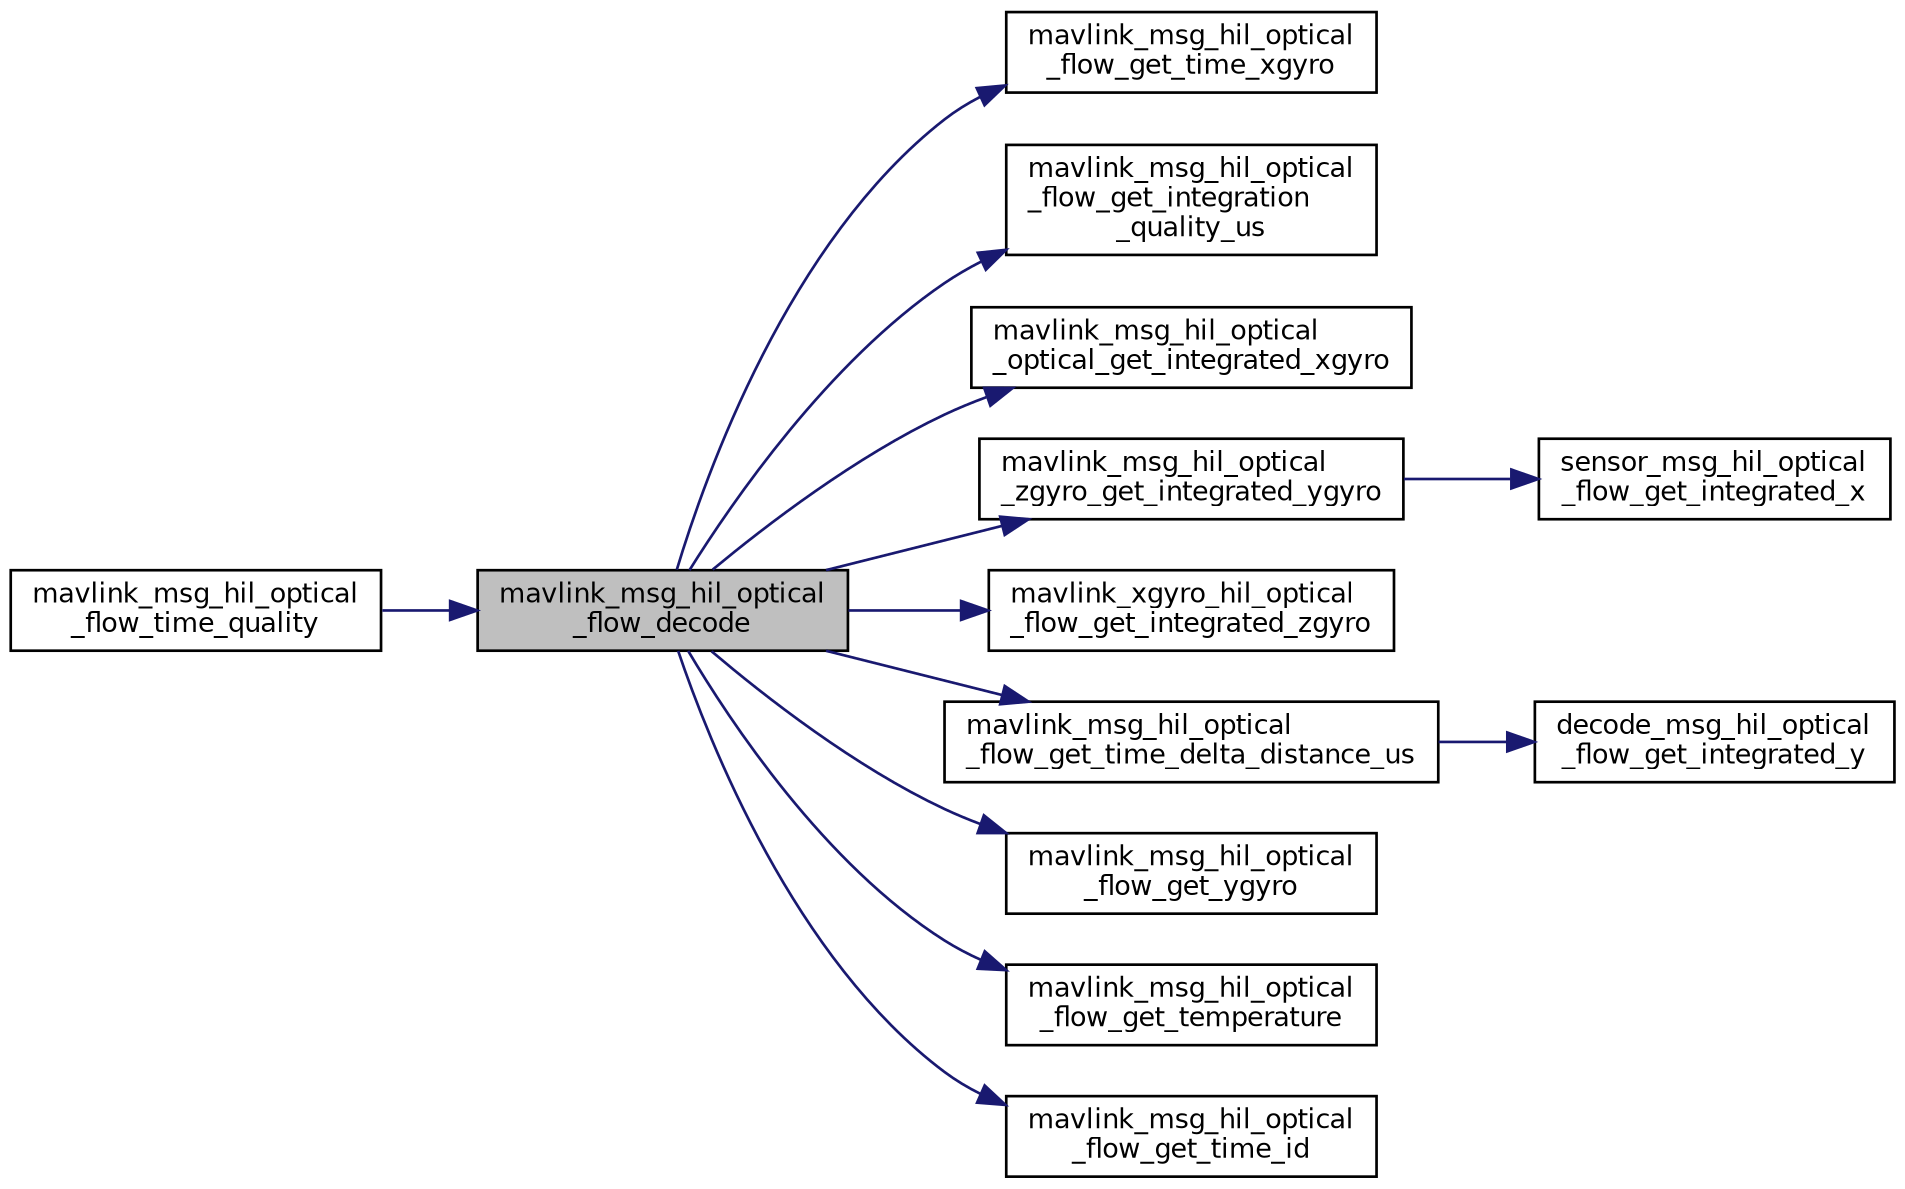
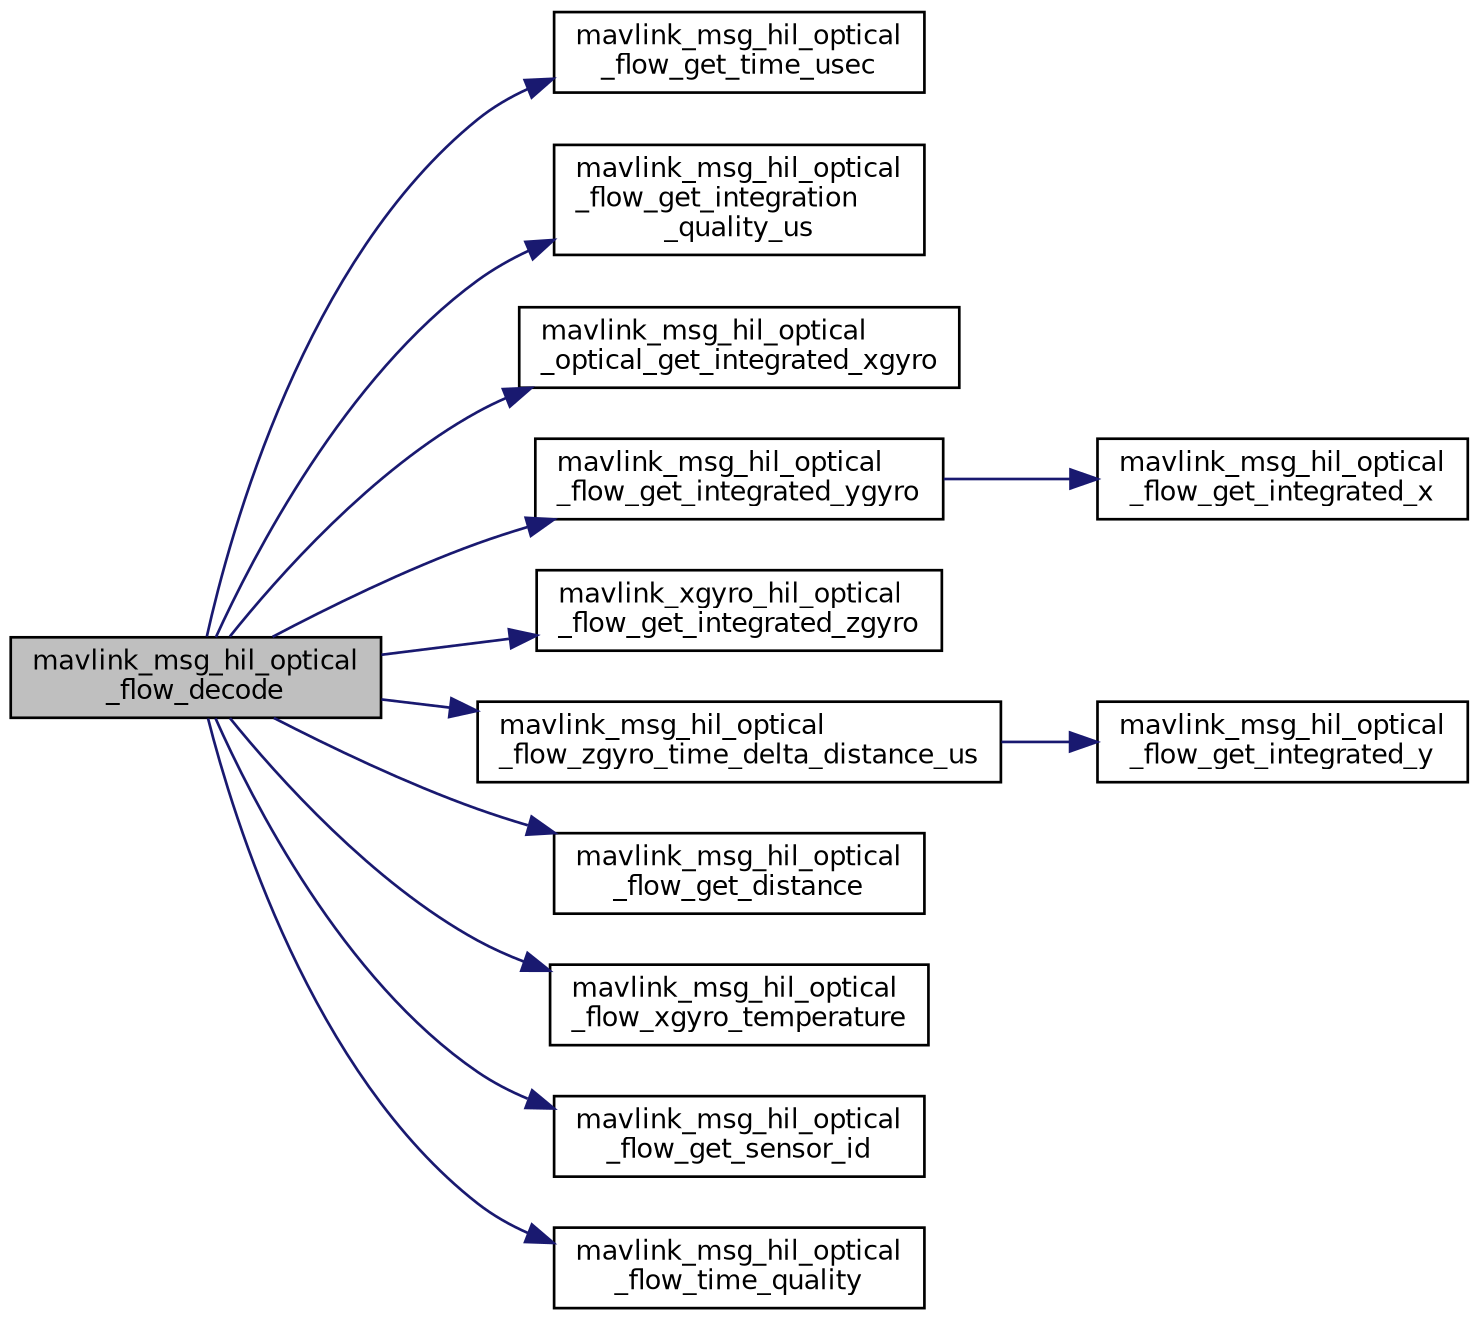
  digraph {
    rankdir=LR
    node [color=black fillcolor=white fontname=Helvetica fontsize=10 shape=record style=filled]
    edge [color=midnightblue fontname=Helvetica fontsize=10 labelfontname=Helvetica labelfontsize=10 style=solid]
    n1 [fillcolor=grey75 fontcolor=black height=0.2 label="mavlink_msg_hil_optical\l_flow_decode" width=0.4]
-   n2 [height=0.2 label="mavlink_msg_hil_optical\l_flow_get_time_xgyro" width=0.4]
+   n2 [height=0.2 label="mavlink_msg_hil_optical\l_flow_get_time_usec" width=0.4]
    n3 [height=0.2 label="mavlink_msg_hil_optical\l_flow_get_integration\l_quality_us" width=0.4]
    n4 [height=0.2 label="mavlink_msg_hil_optical\l_optical_get_integrated_xgyro" width=0.4]
-   n5 [height=0.2 label="mavlink_msg_hil_optical\l_zgyro_get_integrated_ygyro" width=0.4]
+   n5 [height=0.2 label="mavlink_msg_hil_optical\l_flow_get_integrated_ygyro" width=0.4]
    n6 [height=0.2 label="mavlink_xgyro_hil_optical\l_flow_get_integrated_zgyro" width=0.4]
-   n7 [height=0.2 label="mavlink_msg_hil_optical\l_flow_get_time_delta_distance_us" width=0.4]
-   n8 [height=0.2 label="mavlink_msg_hil_optical\l_flow_get_ygyro" width=0.4]
-   n9 [height=0.2 label="mavlink_msg_hil_optical\l_flow_get_temperature" width=0.4]
-   n10 [height=0.2 label="mavlink_msg_hil_optical\l_flow_get_time_id" width=0.4]
+   n7 [height=0.2 label="mavlink_msg_hil_optical\l_flow_zgyro_time_delta_distance_us" width=0.4]
+   n8 [height=0.2 label="mavlink_msg_hil_optical\l_flow_get_distance" width=0.4]
+   n9 [height=0.2 label="mavlink_msg_hil_optical\l_flow_xgyro_temperature" width=0.4]
+   n10 [height=0.2 label="mavlink_msg_hil_optical\l_flow_get_sensor_id" width=0.4]
    n11 [height=0.2 label="mavlink_msg_hil_optical\l_flow_time_quality" width=0.4]
-   n12 [height=0.2 label="sensor_msg_hil_optical\l_flow_get_integrated_x" width=0.4]
-   n13 [height=0.2 label="decode_msg_hil_optical\l_flow_get_integrated_y" width=0.4]
+   n12 [height=0.2 label="mavlink_msg_hil_optical\l_flow_get_integrated_x" width=0.4]
+   n13 [height=0.2 label="mavlink_msg_hil_optical\l_flow_get_integrated_y" width=0.4]
    n1 -> n2
    n1 -> n3
    n1 -> n4
    n1 -> n5
    n1 -> n6
    n1 -> n7
    n1 -> n8
    n1 -> n9
    n1 -> n10
-   n11 -> n1
+   n1 -> n11
    n5 -> n12
    n7 -> n13
  }
